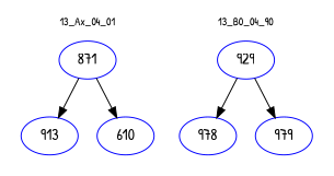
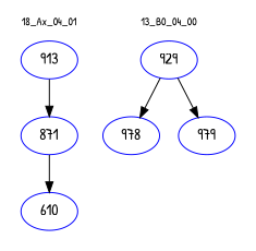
  digraph {
    fontname="Patrick Hand"
    node [color=blue fontname="Patrick Hand"]
    edge [color=black fontname="Patrick Hand"]
    n1 [label=871]
    n2 [label=913]
    n3 [label=610]
    n4 [label=929]
    n5 [label=978]
    n6 [label=979]
    subgraph cluster_1 {
      color=white
      fontsize=10
-     label="13_Ax_04_01"
+     label="18_Ax_04_01"
      n1
      n2
      n3
    }
    subgraph cluster_2 {
      color=white
      fontsize=10
-     label="13_B0_04_90"
+     label="13_B0_04_00"
      n4
      n5
      n6
    }
-   n1 -> n2
+   n2 -> n1
    n1 -> n3
    n4 -> n5
    n4 -> n6
  }
